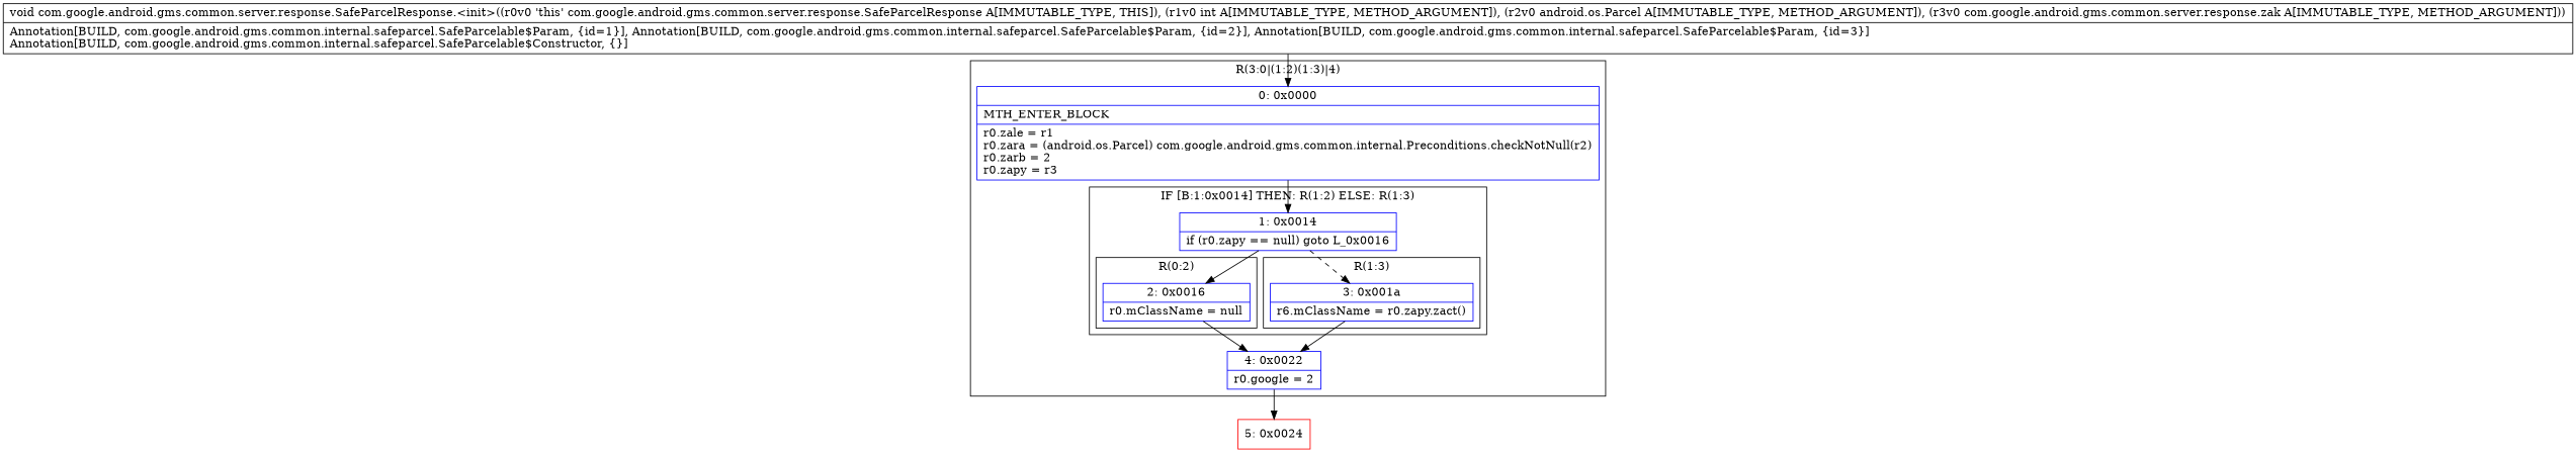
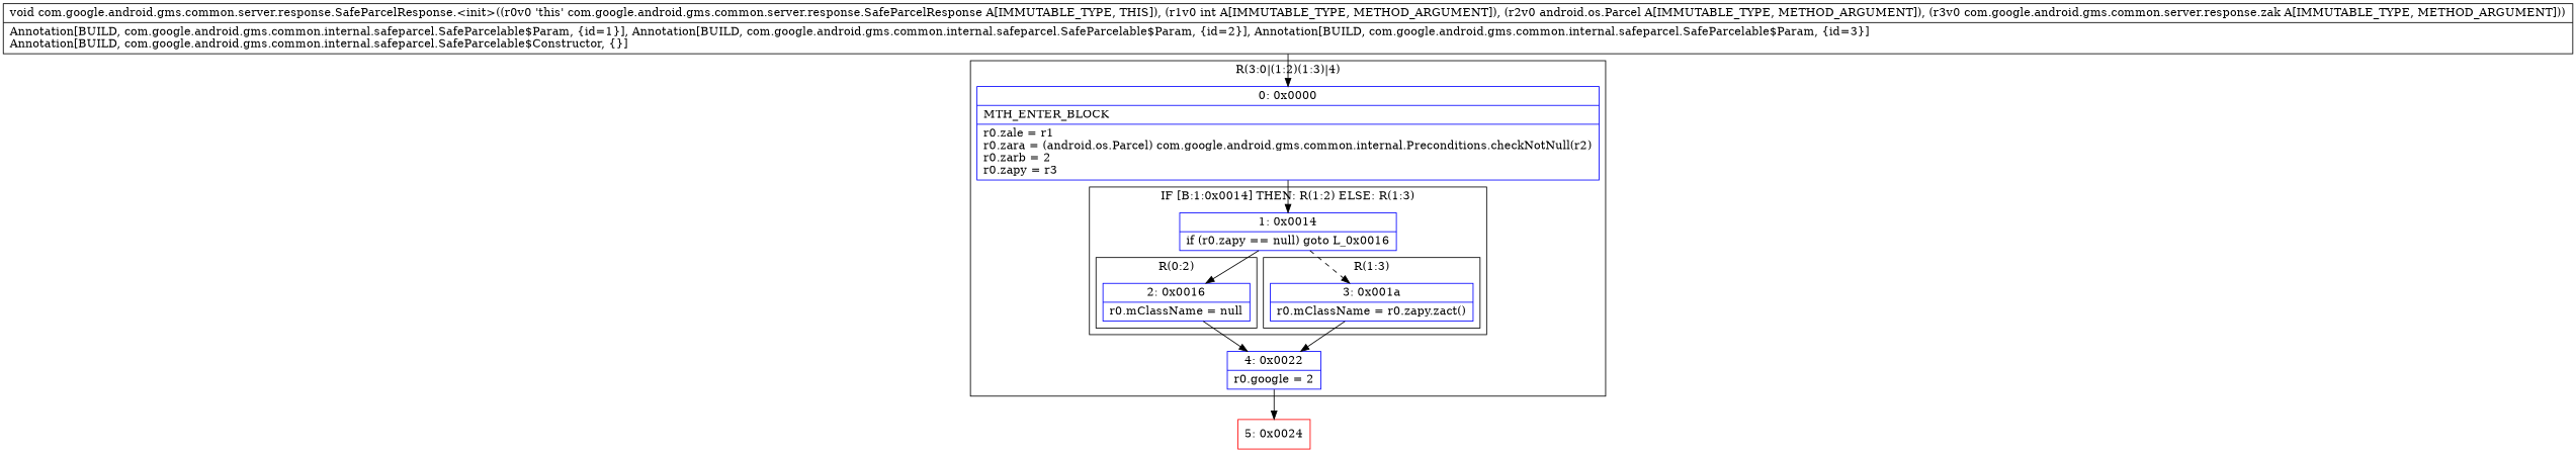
  digraph {
    fontname="DejaVu Serif"
    node [color=blue fontname="DejaVu Serif" shape=record]
    edge [fontname="DejaVu Serif"]
    n1 [label="{2\:\ 0x0016|r0.mClassName = null\l}"]
-   n2 [label="{3\:\ 0x001a|r6.mClassName = r0.zapy.zact()\l}"]
+   n2 [label="{3\:\ 0x001a|r0.mClassName = r0.zapy.zact()\l}"]
    n3 [label="{1\:\ 0x0014|if (r0.zapy == null) goto L_0x0016\l}"]
    n4 [label="{0\:\ 0x0000|MTH_ENTER_BLOCK\l|r0.zale = r1\lr0.zara = (android.os.Parcel) com.google.android.gms.common.internal.Preconditions.checkNotNull(r2)\lr0.zarb = 2\lr0.zapy = r3\l}"]
    n5 [label="{4\:\ 0x0022|r0.google = 2\l}"]
    n6 [color=red label="{5\:\ 0x0024}"]
    n7 [label="{void com.google.android.gms.common.server.response.SafeParcelResponse.\<init\>((r0v0 'this' com.google.android.gms.common.server.response.SafeParcelResponse A[IMMUTABLE_TYPE, THIS]), (r1v0 int A[IMMUTABLE_TYPE, METHOD_ARGUMENT]), (r2v0 android.os.Parcel A[IMMUTABLE_TYPE, METHOD_ARGUMENT]), (r3v0 com.google.android.gms.common.server.response.zak A[IMMUTABLE_TYPE, METHOD_ARGUMENT]))  | Annotation[BUILD, com.google.android.gms.common.internal.safeparcel.SafeParcelable$Param, \{id=1\}], Annotation[BUILD, com.google.android.gms.common.internal.safeparcel.SafeParcelable$Param, \{id=2\}], Annotation[BUILD, com.google.android.gms.common.internal.safeparcel.SafeParcelable$Param, \{id=3\}]\lAnnotation[BUILD, com.google.android.gms.common.internal.safeparcel.SafeParcelable$Constructor, \{\}]\l}" color=""]
    subgraph cluster_1 {
      label="R(3:0|(1:2)(1:3)|4)"
      n4
      n5
      subgraph cluster_2 {
        label="IF [B:1:0x0014] THEN: R(1:2) ELSE: R(1:3)"
        n3
        subgraph cluster_3 {
          label="R(0:2)"
          n1
        }
        subgraph cluster_4 {
          label="R(1:3)"
          n2
        }
      }
    }
    n1 -> n5
    n2 -> n5
    n3 -> n1
    n3 -> n2 [style=dashed]
    n4 -> n3
    n5 -> n6
    n7 -> n4
  }
